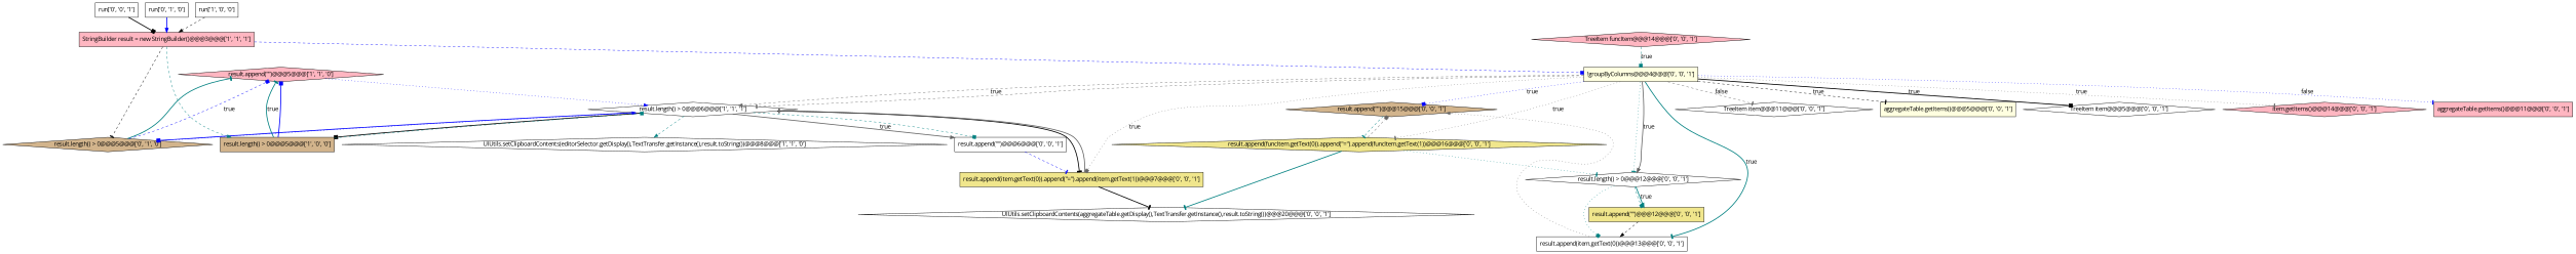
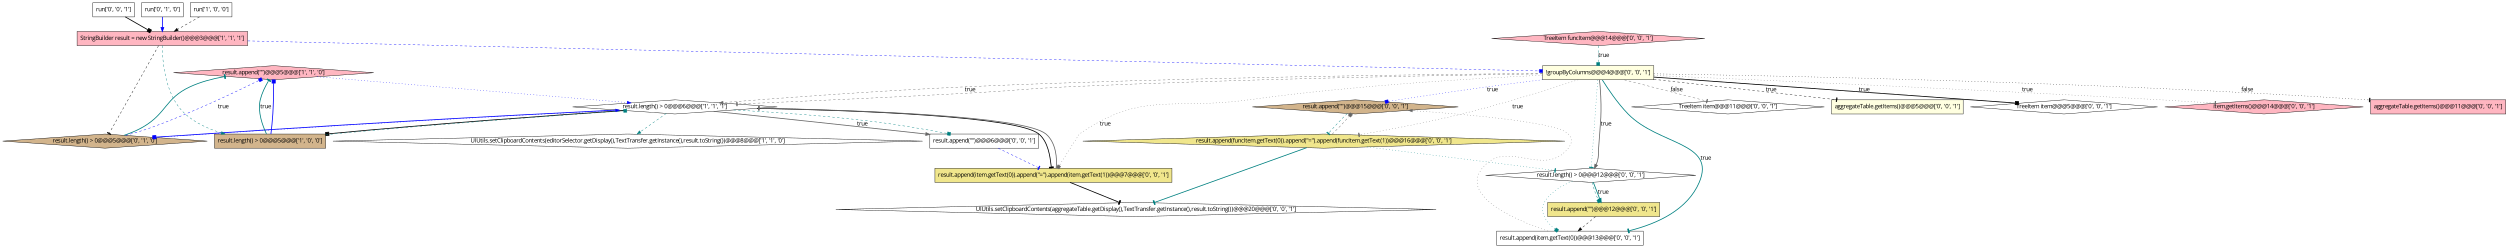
  digraph {
    fontname="Open Sans"
    node [fillcolor=white fontname="Open Sans" shape=diamond style=filled]
    edge [arrowhead=tee color=teal fontname="Open Sans" style=dashed]
    n1 [fillcolor=lightpink label="result.append(\"\")@@@5@@@['1', '1', '0']"]
    n2 [label="result.length() > 0@@@6@@@['1', '1', '1']"]
    n3 [fillcolor=tan label="result.length() > 0@@@5@@@['1', '0', '0']" shape=box]
    n4 [label="result.append(\"\")@@@6@@@['0', '0', '1']" shape=box]
    n5 [fillcolor=khaki label="result.append(item.getText(0)).append(\"=\").append(item.getText(1))@@@7@@@['0', '0', '1']" shape=box]
    n6 [fillcolor=tan label="result.length() > 0@@@5@@@['0', '1', '0']"]
    n7 [label="UIUtils.setClipboardContents(editorSelector.getDisplay(),TextTransfer.getInstance(),result.toString())@@@8@@@['1', '1', '0']"]
    n8 [label="UIUtils.setClipboardContents(aggregateTable.getDisplay(),TextTransfer.getInstance(),result.toString())@@@20@@@['0', '0', '1']"]
    n9 [label="run['0', '0', '1']" shape=box]
    n10 [fillcolor=lightpink label="StringBuilder result = new StringBuilder()@@@3@@@['1', '1', '1']" shape=box]
    n11 [fillcolor=lightyellow label="!groupByColumns@@@4@@@['0', '0', '1']" shape=box]
    n12 [fillcolor=tan label="result.append(\"\")@@@15@@@['0', '0', '1']"]
    n13 [fillcolor=khaki label="result.append(funcItem.getText(0)).append(\"=\").append(funcItem.getText(1))@@@16@@@['0', '0', '1']"]
    n14 [label="result.length() > 0@@@12@@@['0', '0', '1']"]
    n15 [label="TreeItem item@@@11@@@['0', '0', '1']"]
    n16 [fillcolor=lightyellow label="aggregateTable.getItems()@@@5@@@['0', '0', '1']" shape=box]
    n17 [label="TreeItem item@@@5@@@['0', '0', '1']"]
    n18 [fillcolor=lightpink label="item.getItems()@@@14@@@['0', '0', '1']"]
    n19 [label="result.append(item.getText(0))@@@13@@@['0', '0', '1']" shape=box]
    n20 [fillcolor=lightpink label="aggregateTable.getItems()@@@11@@@['0', '0', '1']" shape=box]
    n21 [fillcolor=lightpink label="TreeItem funcItem@@@14@@@['0', '0', '1']"]
    n22 [fillcolor=khaki label="result.append(\"\")@@@12@@@['0', '0', '1']" shape=box]
    n23 [label="run['0', '1', '0']" shape=box]
    n24 [label="run['1', '0', '0']" shape=box]
    n1 -> n2 [arrowhead=normal color=blue style=dotted]
    n2 -> n3 [arrowhead=box color=black style=bold]
    n2 -> n4 [arrowhead=normal color=gray40 label=true style=bold]
    n2 -> n4 [arrowhead=box]
    n2 -> n5 [color=black style=bold]
    n2 -> n6 [arrowhead=box color=blue style=bold]
    n2 -> n7 [arrowhead=normal]
    n3 -> n1 [arrowhead=box color=blue style=bold]
    n3 -> n1 [label=true style=bold]
    n3 -> n2 [arrowhead=box]
    n4 -> n5 [color=blue]
    n5 -> n2 [color=gray40 style=bold]
    n5 -> n8 [color=black style=bold]
    n6 -> n1 [style=bold]
    n6 -> n1 [arrowhead=box color=blue label=true]
    n6 -> n2 [arrowhead=normal color=blue style=dotted]
    n9 -> n10 [arrowhead=box color=black style=bold]
    n10 -> n3 [arrowhead=normal]
    n10 -> n6 [color=black]
    n10 -> n11 [arrowhead=box color=blue]
    n11 -> n2 [arrowhead=normal color=gray40 label=true]
    n11 -> n2 [color=gray40]
    n11 -> n5 [arrowhead=box color=gray40 label=true style=dotted]
    n11 -> n12 [arrowhead=box color=blue label=true style=dotted]
    n11 -> n13 [color=gray40 label=true style=dotted]
    n11 -> n14 [style=dotted]
    n11 -> n14 [arrowhead=normal color=gray40 label=true style=bold]
    n11 -> n15 [color=gray40 label=false]
    n11 -> n16 [color=black label=true]
    n11 -> n17 [arrowhead=box color=black label=true style=bold]
    n11 -> n18 [color=gray40 label=true style=dotted]
    n11 -> n19 [label=true style=bold]
-   n11 -> n20 [color=blue label=false style=dotted]
+   n11 -> n20 [color=black label=false style=dotted]
    n12 -> n13
    n13 -> n8 [style=bold]
    n13 -> n12 [arrowhead=box color=gray40]
    n13 -> n14 [style=dotted]
    n14 -> n19 [arrowhead=box style=dotted]
    n14 -> n22 [arrowhead=normal label=true style=bold]
    n14 -> n22 [arrowhead=box]
    n19 -> n12 [arrowhead=normal color=gray40 style=dotted]
    n21 -> n11 [arrowhead=box label=true]
    n22 -> n19 [arrowhead=normal color=black]
    n23 -> n10 [arrowhead=normal color=blue style=bold]
    n24 -> n10 [arrowhead=normal color=black]
  }
